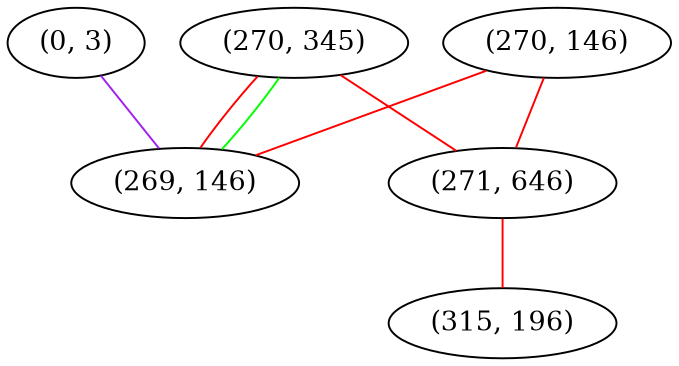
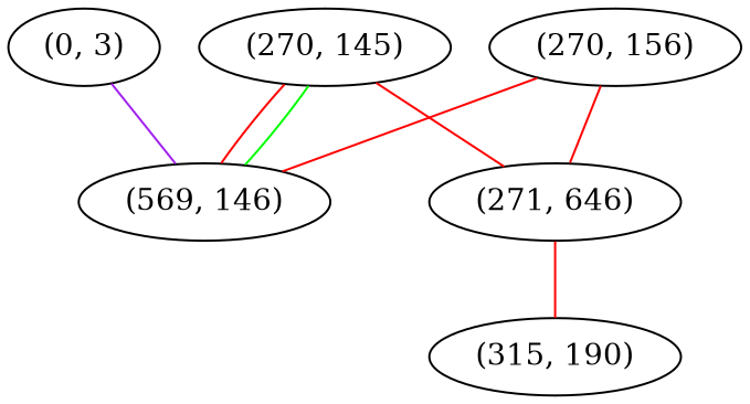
  graph {
    edge [color=red weight=1]
-   "(270, 145)" [label="(270, 345)"]
-   "(269, 146)"
+   "(270, 145)"
+   "(269, 146)" [label="(569, 146)"]
    n3 [label="(271, 646)"]
-   "(270, 146)"
-   "(315, 196)"
+   "(270, 146)" [label="(270, 156)"]
+   "(315, 196)" [label="(315, 190)"]
    n6 [label="(0, 3)"]
    "(270, 145)" -- "(269, 146)"
    "(270, 145)" -- "(269, 146)" [color=green weight=2]
    "(270, 145)" -- n3
    n3 -- "(315, 196)"
    "(270, 146)" -- "(269, 146)"
    "(270, 146)" -- n3
    n6 -- "(269, 146)" [color=purple weight=4]
  }
